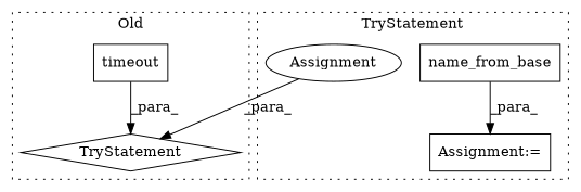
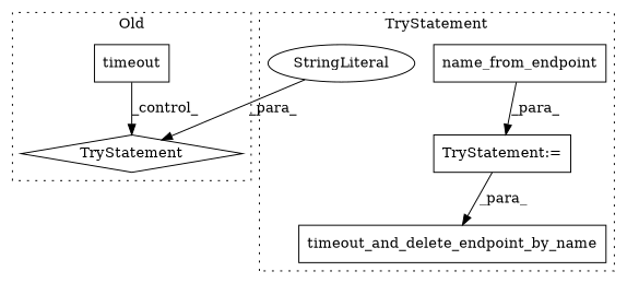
  digraph {
    node [a=32 shape=box]
    n1 [l="8,1" label=timeout s="1440,1450"]
    n2 [a=54 l=4 label=TryStatement s=1653 shape=diamond]
-   n4 [l="15,1" label=name_from_base s="1555,1578"]
-   n5 [a=7 l=1 label="Assignment:=" s=1554]
-   n6 [a=45 l=8 label=Assignment s=1570 shape=ellipse]
+   n3 [l="36,1" label=timeout_and_delete_endpoint_by_name s="1595,1665"]
+   n4 [l="15,1" label=name_from_endpoint s="1555,1578"]
+   n5 [a=7 l=1 label="TryStatement:=" s=1554]
+   n6 [a=45 l=8 label=StringLiteral s=1570 shape=ellipse]
    subgraph cluster_1 {
      label=Old
      style=dotted
      n1
      n2
    }
    subgraph cluster_2 {
      label=TryStatement
      style=dotted
+     n3
      n4
      n5
      n6
    }
-   n1 -> n2 [label=_para_]
+   n1 -> n2 [label=_control_]
    n4 -> n5 [label=_para_]
+   n5 -> n3 [label=_para_]
    n6 -> n2 [label=_para_]
  }
